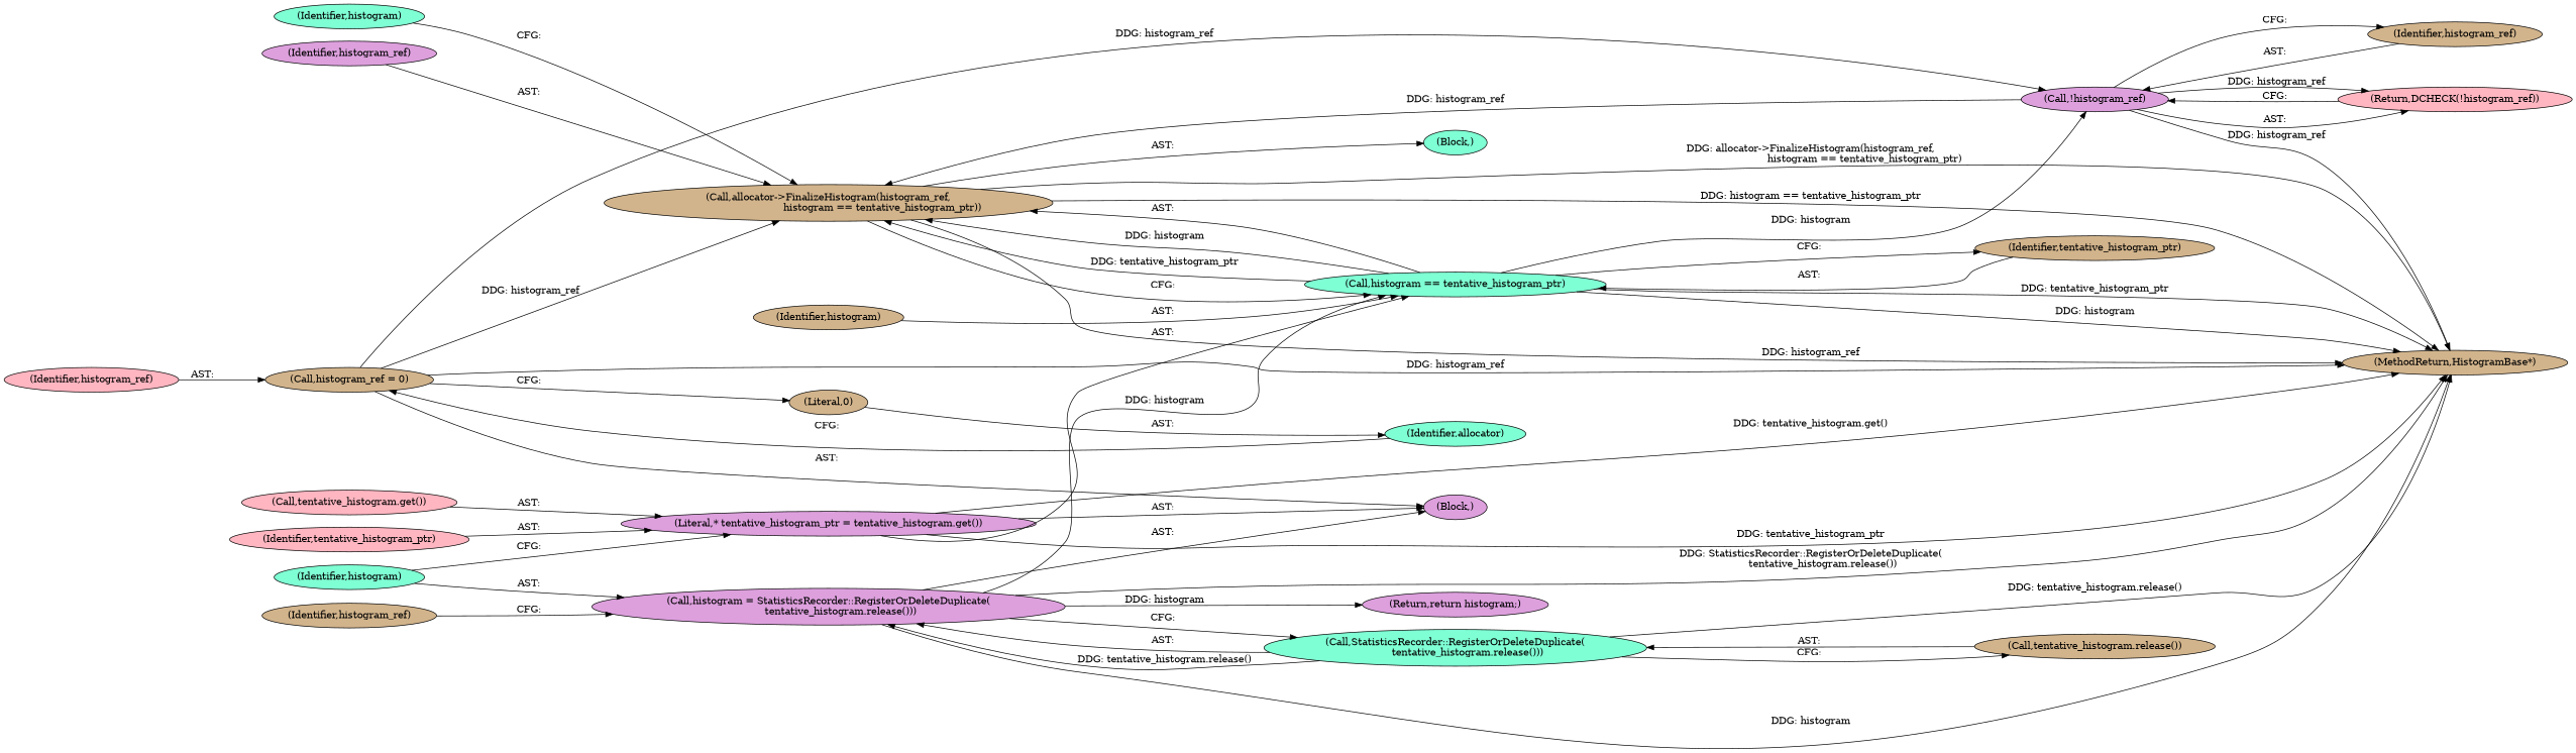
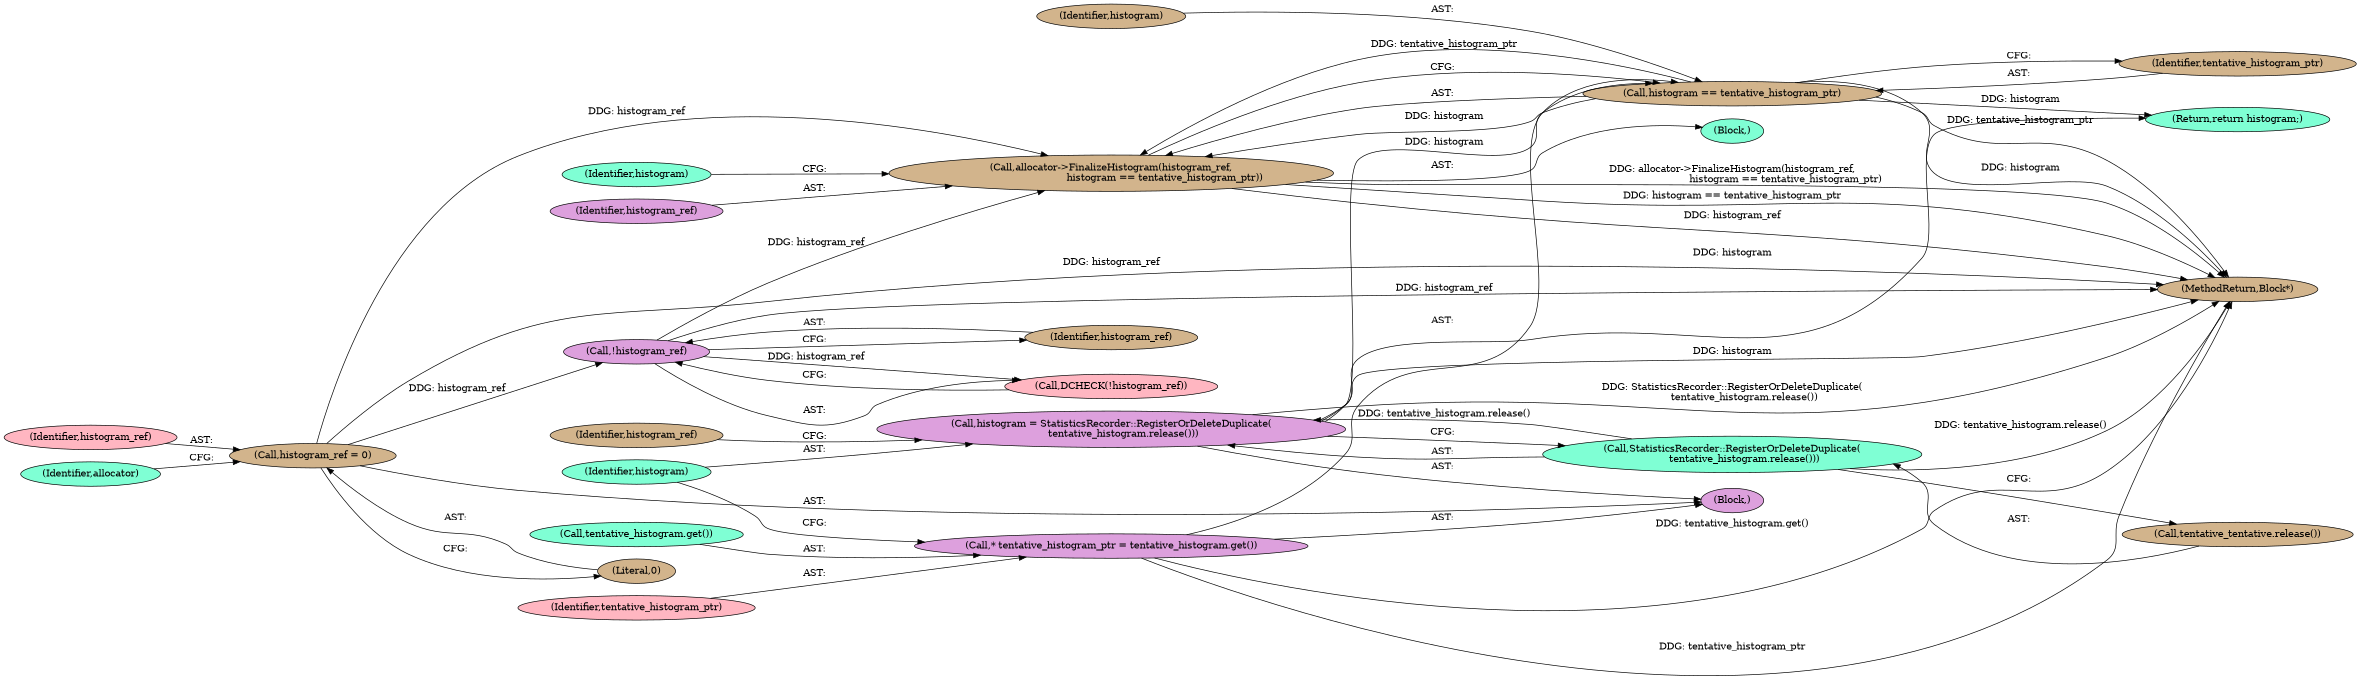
  digraph {
    rankdir=LR
    node [fillcolor=tan style=filled]
    n1 [label="(Call,allocator->FinalizeHistogram(histogram_ref,\n                                   histogram == tentative_histogram_ptr))"]
-   n2 [fillcolor=aquamarine label="(Call,histogram == tentative_histogram_ptr)"]
+   n2 [label="(Call,histogram == tentative_histogram_ptr)"]
    n3 [fillcolor=aquamarine label="(Block,)"]
-   n4 [label="(MethodReturn,HistogramBase*)"]
-   n5 [fillcolor=plum label="(Return,return histogram;)"]
+   n4 [label="(MethodReturn,Block*)"]
+   n5 [fillcolor=aquamarine label="(Return,return histogram;)"]
    n6 [label="(Identifier,tentative_histogram_ptr)"]
    n7 [label="(Call,histogram_ref = 0)"]
    n8 [fillcolor=plum label="(Call,!histogram_ref)"]
    n9 [label="(Literal,0)"]
    n10 [fillcolor=plum label="(Block,)"]
    n11 [label="(Identifier,histogram_ref)"]
-   n12 [fillcolor=lightpink label="(Return,DCHECK(!histogram_ref))"]
+   n12 [fillcolor=lightpink label="(Call,DCHECK(!histogram_ref))"]
    n13 [fillcolor=plum label="(Call,histogram = StatisticsRecorder::RegisterOrDeleteDuplicate(\n        tentative_histogram.release()))"]
    n14 [fillcolor=aquamarine label="(Call,StatisticsRecorder::RegisterOrDeleteDuplicate(\n        tentative_histogram.release()))"]
-   n15 [label="(Call,tentative_histogram.release())"]
-   n16 [fillcolor=plum label="(Literal,* tentative_histogram_ptr = tentative_histogram.get())"]
-   n17 [fillcolor=lightpink label="(Call,tentative_histogram.get())"]
+   n15 [label="(Call,tentative_tentative.release())"]
+   n16 [fillcolor=plum label="(Call,* tentative_histogram_ptr = tentative_histogram.get())"]
+   n17 [fillcolor=aquamarine label="(Call,tentative_histogram.get())"]
    n18 [fillcolor=aquamarine label="(Identifier,histogram)"]
    n19 [fillcolor=lightpink label="(Identifier,histogram_ref)"]
    n20 [fillcolor=aquamarine label="(Identifier,histogram)"]
    n21 [label="(Identifier,histogram)"]
    n22 [fillcolor=aquamarine label="(Identifier,allocator)"]
    n23 [fillcolor=plum label="(Identifier,histogram_ref)"]
    n24 [label="(Identifier,histogram_ref)"]
    n25 [fillcolor=lightpink label="(Identifier,tentative_histogram_ptr)"]
    n1 -> n2 [label="CFG: "]
    n1 -> n3 [label="AST: "]
    n1 -> n4 [label="DDG: allocator->FinalizeHistogram(histogram_ref,\n                                   histogram == tentative_histogram_ptr)"]
    n1 -> n4 [label="DDG: histogram == tentative_histogram_ptr"]
    n1 -> n4 [label="DDG: histogram_ref"]
    n2 -> n1 [label="AST: "]
    n2 -> n1 [label="DDG: histogram"]
    n2 -> n1 [label="DDG: tentative_histogram_ptr"]
    n2 -> n4 [label="DDG: tentative_histogram_ptr"]
    n2 -> n4 [label="DDG: histogram"]
-   n2 -> n8 [label="DDG: histogram"]
+   n2 -> n5 [label="DDG: histogram"]
    n2 -> n6 [label="CFG: "]
    n6 -> n2 [label="AST: "]
    n7 -> n1 [label="DDG: histogram_ref"]
    n7 -> n4 [label="DDG: histogram_ref"]
    n7 -> n8 [label="DDG: histogram_ref"]
    n7 -> n9 [label="CFG: "]
    n7 -> n10 [label="AST: "]
    n8 -> n1 [label="DDG: histogram_ref"]
    n8 -> n4 [label="DDG: histogram_ref"]
    n8 -> n11 [label="CFG: "]
    n8 -> n12 [label="AST: "]
    n8 -> n12 [label="DDG: histogram_ref"]
-   n9 -> n22 [label="AST: "]
+   n9 -> n7 [label="AST: "]
    n11 -> n8 [label="AST: "]
    n12 -> n8 [label="CFG: "]
    n13 -> n2 [label="DDG: histogram"]
    n13 -> n4 [label="DDG: histogram"]
    n13 -> n4 [label="DDG: StatisticsRecorder::RegisterOrDeleteDuplicate(\n        tentative_histogram.release())"]
    n13 -> n5 [label="DDG: histogram"]
    n13 -> n10 [label="AST: "]
    n13 -> n14 [label="CFG: "]
    n14 -> n4 [label="DDG: tentative_histogram.release()"]
    n14 -> n13 [label="AST: "]
    n14 -> n13 [label="DDG: tentative_histogram.release()"]
    n14 -> n15 [label="CFG: "]
    n15 -> n14 [label="AST: "]
    n16 -> n2 [label="AST: "]
    n16 -> n4 [label="DDG: tentative_histogram_ptr"]
    n16 -> n4 [label="DDG: tentative_histogram.get()"]
    n16 -> n10 [label="AST: "]
    n17 -> n16 [label="AST: "]
    n18 -> n1 [label="CFG: "]
    n19 -> n7 [label="AST: "]
    n20 -> n13 [label="AST: "]
    n20 -> n16 [label="CFG: "]
    n21 -> n2 [label="AST: "]
    n22 -> n7 [label="CFG: "]
    n23 -> n1 [label="AST: "]
    n24 -> n13 [label="CFG: "]
    n25 -> n16 [label="AST: "]
  }
